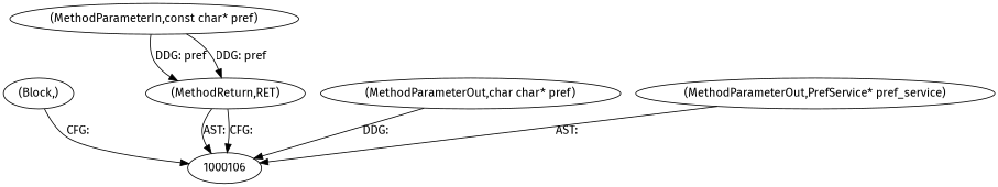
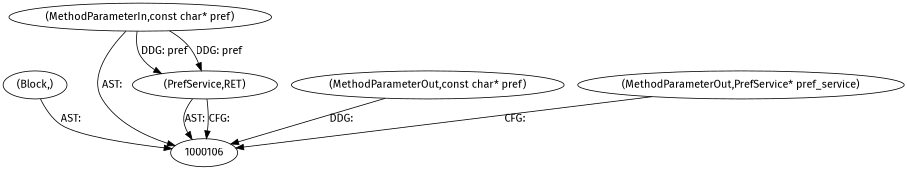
  digraph {
    fontname="Fira Sans"
    node [fontname="Fira Sans"]
    edge [fontname="Fira Sans"]
    n1 [label="(Block,)"]
    1000106
-   n3 [label="(MethodReturn,RET)"]
+   n3 [label="(PrefService,RET)"]
    n4 [label="(MethodParameterIn,const char* pref)"]
-   n5 [label="(MethodParameterOut,char char* pref)"]
+   n5 [label="(MethodParameterOut,const char* pref)"]
    n6 [label="(MethodParameterOut,PrefService* pref_service)"]
-   n1 -> 1000106 [label="CFG: "]
+   n1 -> 1000106 [label="AST: "]
    n3 -> 1000106 [label="AST: "]
    n3 -> 1000106 [label="CFG: "]
+   n4 -> 1000106 [label="AST: "]
    n4 -> n3 [label="DDG: pref"]
    n4 -> n3 [label="DDG: pref"]
    n5 -> 1000106 [label="DDG: "]
-   n6 -> 1000106 [label="AST: "]
+   n6 -> 1000106 [label="CFG: "]
  }
